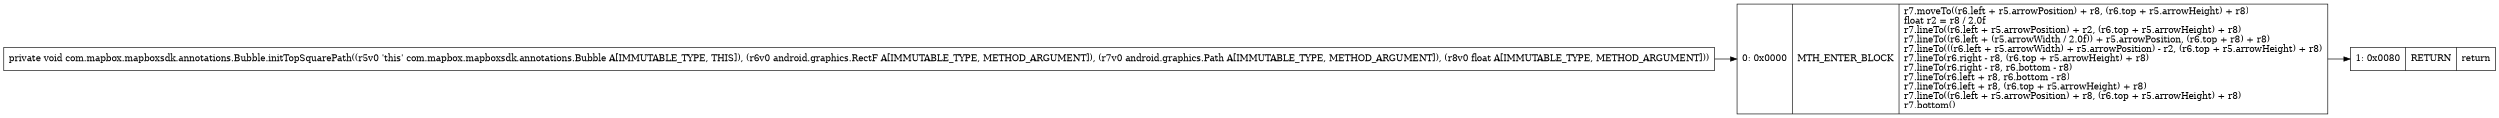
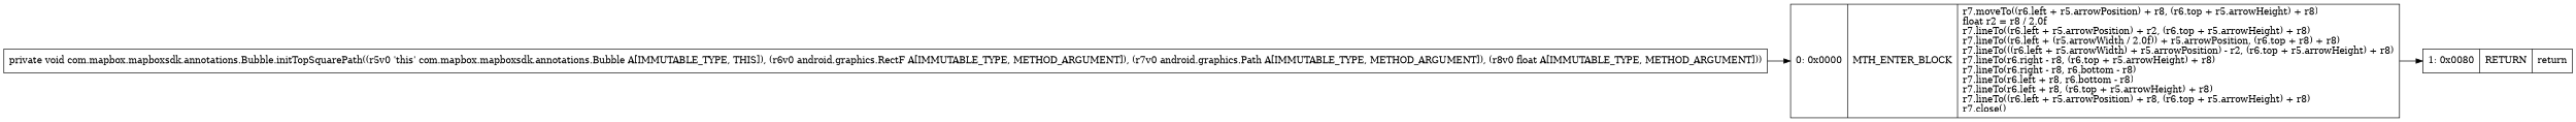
  digraph {
    rankdir=LR
    node [shape=record]
-   n1 [label="{0\:\ 0x0000|MTH_ENTER_BLOCK\l|r7.moveTo((r6.left + r5.arrowPosition) + r8, (r6.top + r5.arrowHeight) + r8)\lfloat r2 = r8 \/ 2.0f\lr7.lineTo((r6.left + r5.arrowPosition) + r2, (r6.top + r5.arrowHeight) + r8)\lr7.lineTo((r6.left + (r5.arrowWidth \/ 2.0f)) + r5.arrowPosition, (r6.top + r8) + r8)\lr7.lineTo(((r6.left + r5.arrowWidth) + r5.arrowPosition) \- r2, (r6.top + r5.arrowHeight) + r8)\lr7.lineTo(r6.right \- r8, (r6.top + r5.arrowHeight) + r8)\lr7.lineTo(r6.right \- r8, r6.bottom \- r8)\lr7.lineTo(r6.left + r8, r6.bottom \- r8)\lr7.lineTo(r6.left + r8, (r6.top + r5.arrowHeight) + r8)\lr7.lineTo((r6.left + r5.arrowPosition) + r8, (r6.top + r5.arrowHeight) + r8)\lr7.bottom()\l}"]
+   n1 [label="{0\:\ 0x0000|MTH_ENTER_BLOCK\l|r7.moveTo((r6.left + r5.arrowPosition) + r8, (r6.top + r5.arrowHeight) + r8)\lfloat r2 = r8 \/ 2.0f\lr7.lineTo((r6.left + r5.arrowPosition) + r2, (r6.top + r5.arrowHeight) + r8)\lr7.lineTo((r6.left + (r5.arrowWidth \/ 2.0f)) + r5.arrowPosition, (r6.top + r8) + r8)\lr7.lineTo(((r6.left + r5.arrowWidth) + r5.arrowPosition) \- r2, (r6.top + r5.arrowHeight) + r8)\lr7.lineTo(r6.right \- r8, (r6.top + r5.arrowHeight) + r8)\lr7.lineTo(r6.right \- r8, r6.bottom \- r8)\lr7.lineTo(r6.left + r8, r6.bottom \- r8)\lr7.lineTo(r6.left + r8, (r6.top + r5.arrowHeight) + r8)\lr7.lineTo((r6.left + r5.arrowPosition) + r8, (r6.top + r5.arrowHeight) + r8)\lr7.close()\l}"]
    n2 [label="{1\:\ 0x0080|RETURN\l|return\l}"]
    n3 [label="{private void com.mapbox.mapboxsdk.annotations.Bubble.initTopSquarePath((r5v0 'this' com.mapbox.mapboxsdk.annotations.Bubble A[IMMUTABLE_TYPE, THIS]), (r6v0 android.graphics.RectF A[IMMUTABLE_TYPE, METHOD_ARGUMENT]), (r7v0 android.graphics.Path A[IMMUTABLE_TYPE, METHOD_ARGUMENT]), (r8v0 float A[IMMUTABLE_TYPE, METHOD_ARGUMENT])) }"]
    n1 -> n2
    n3 -> n1
  }
